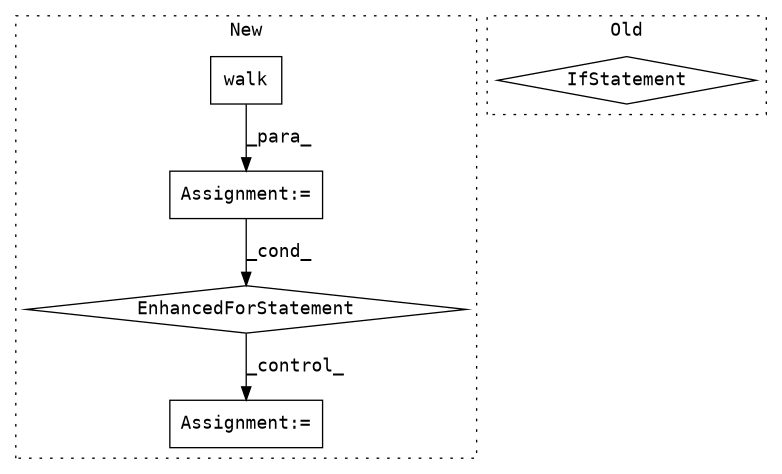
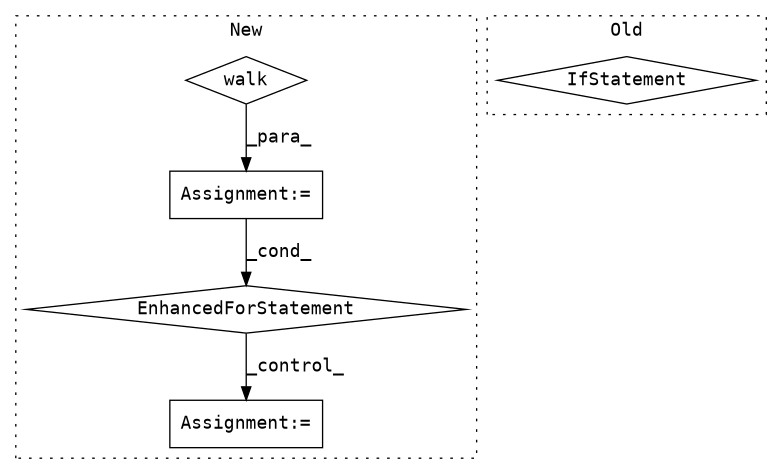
  digraph {
    fontname="DejaVu Sans Mono"
    node [a=7 shape=box fontname="DejaVu Sans Mono"]
    edge [fontname="DejaVu Sans Mono"]
-   n1 [a=32 l="5,1" label=walk s="808,822"]
+   n1 [a=32 l="5,1" label=walk s="808,822" shape=diamond]
    n2 [l=12 label="Assignment:=" s=664]
    n3 [a=70 l="53,2" label=EnhancedForStatement s="986,1064" shape=diamond]
    n4 [l=2 label="Assignment:=" s=1125]
    n5 [a=25 l="4,2" label=IfStatement s="923,934" shape=diamond]
    subgraph cluster_1 {
      label=New
      style=dotted
      n1
      n2
      n3
      n4
    }
    subgraph cluster_2 {
      label=Old
      style=dotted
      n5
    }
    n1 -> n2 [label=_para_]
    n2 -> n3 [label=_cond_]
    n3 -> n4 [label=_control_]
  }
